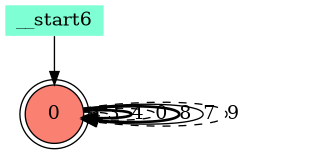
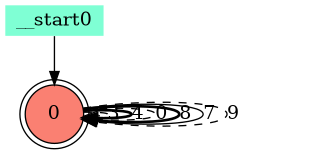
  digraph {
    node [style=filled color=black]
    edge [style=dashed arrowhead=normal]
    n1 [label=0 shape=doublecircle fillcolor=salmon]
-   __start0 [height=0 shape=none width=0 fillcolor=aquamarine label=__start6]
+   __start0 [height=0 shape=none width=0 fillcolor=aquamarine]
    n1 -> n1 [label=3 arrowhead=onormal]
    n1 -> n1 [label=4 style=bold arrowhead=onormal]
    n1 -> n1 [label=0 arrowhead=onormal]
    n1 -> n1 [label=8 style=bold]
    n1 -> n1 [label=7 style=solid]
    n1 -> n1 [label=9]
    __start0 -> n1 [style=solid]
  }
